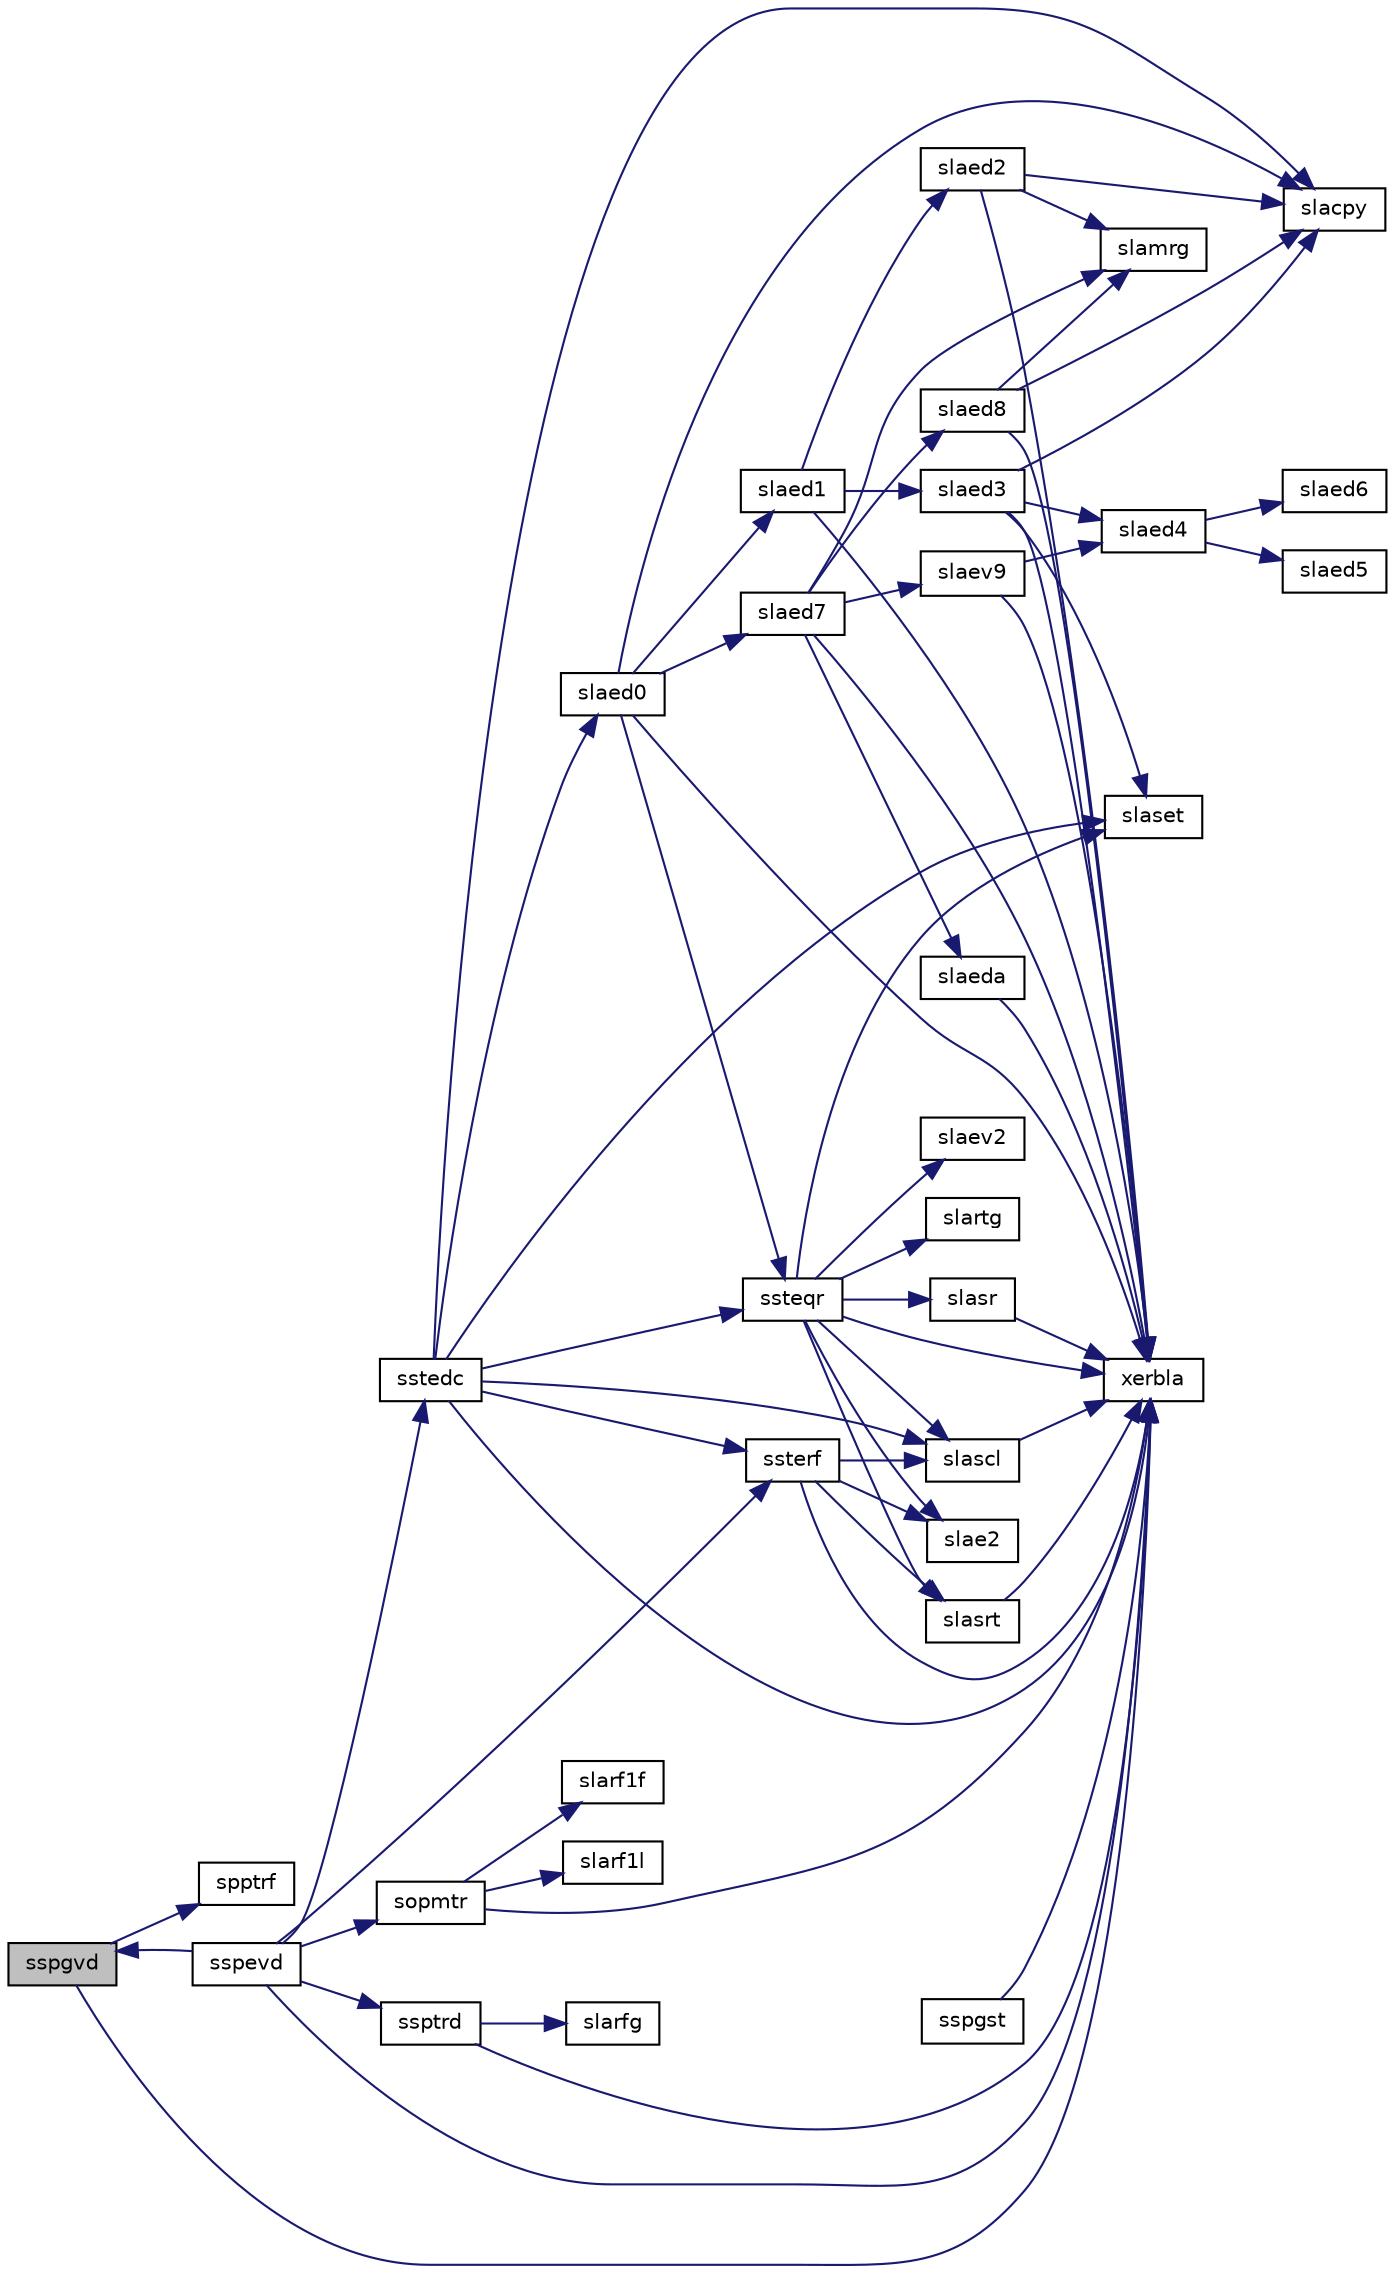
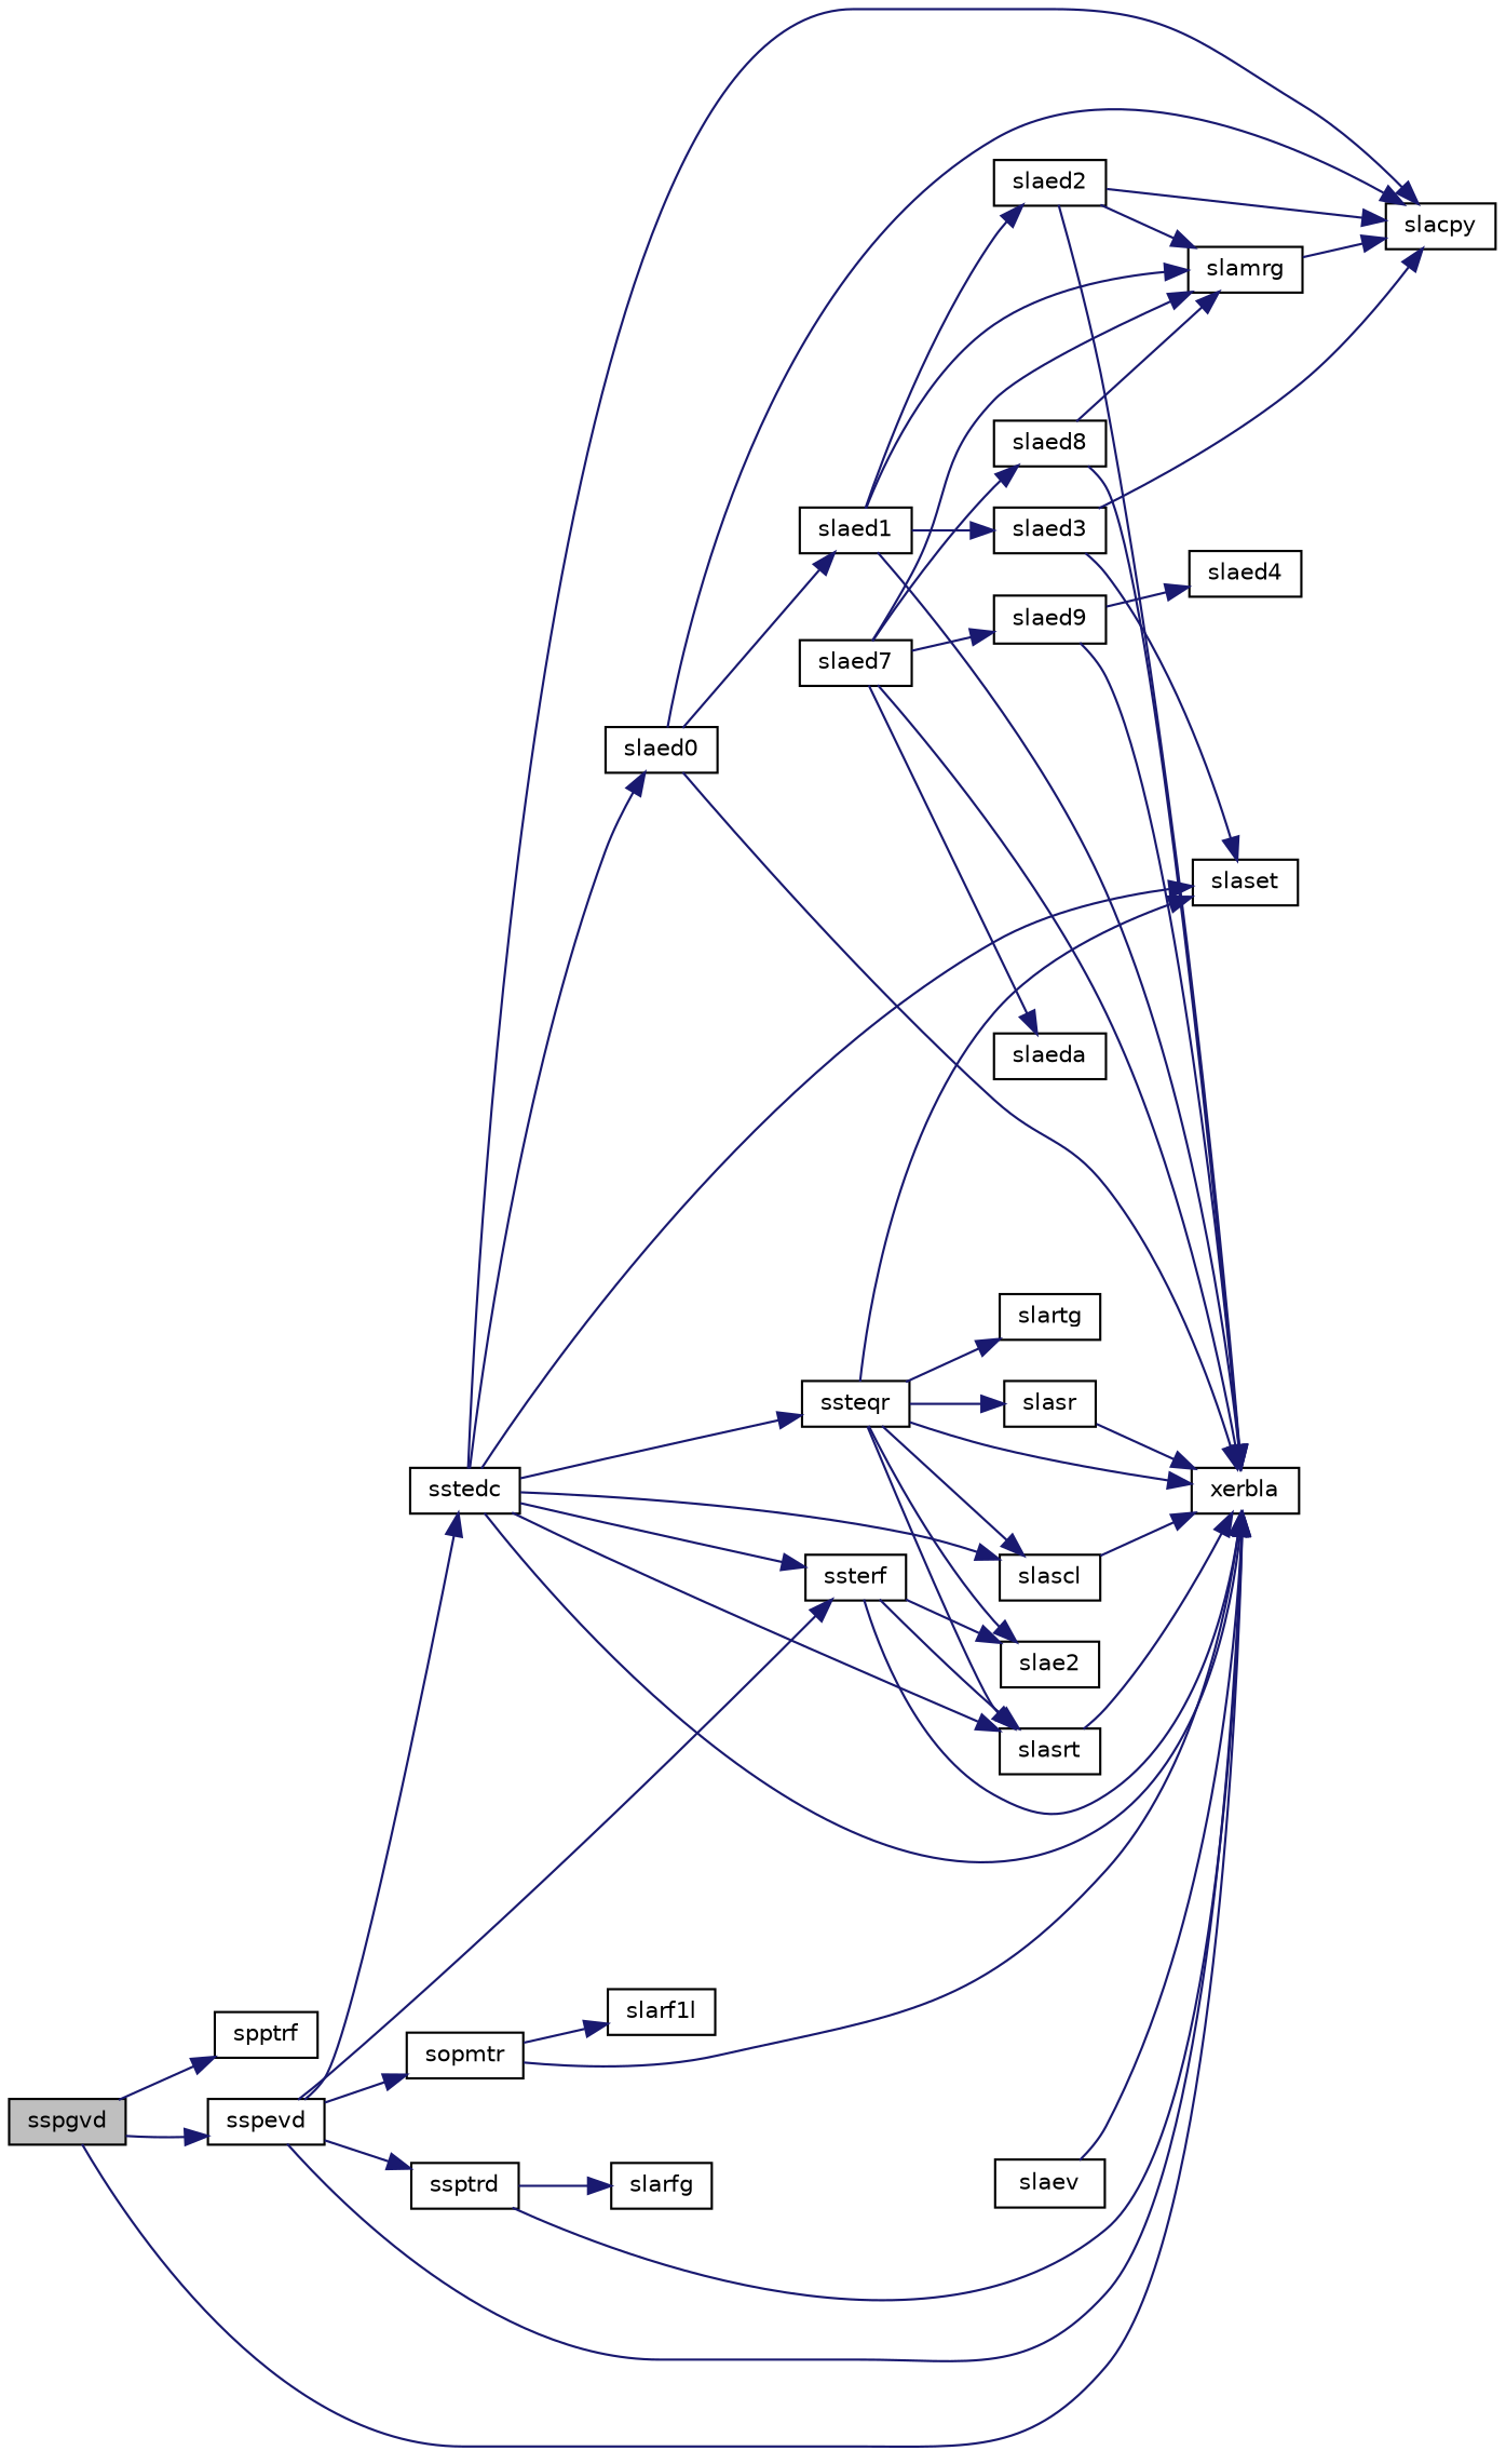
  digraph {
    rankdir=LR
    node [color=black fillcolor=white fontname=Helvetica fontsize=10 shape=record style=filled]
    edge [color=midnightblue fontname=Helvetica fontsize=10 labelfontname=Helvetica labelfontsize=10 style=solid]
    n1 [fillcolor=grey75 fontcolor=black height=0.2 label=sspgvd width=0.4]
    n2 [height=0.2 label=spptrf width=0.4]
    n3 [height=0.2 label=xerbla width=0.4]
    n4 [height=0.2 label=sspevd width=0.4]
    n5 [height=0.2 label=sopmtr width=0.4]
    n6 [height=0.2 label=ssptrd width=0.4]
    n7 [height=0.2 label=sstedc width=0.4]
    n8 [height=0.2 label=ssterf width=0.4]
-   n9 [height=0.2 label=sspgst width=0.4]
-   n10 [height=0.2 label=slarf1f width=0.4]
+   n9 [height=0.2 label=slaev width=0.4]
    n11 [height=0.2 label=slarf1l width=0.4]
    n12 [height=0.2 label=slarfg width=0.4]
    n13 [height=0.2 label=slacpy width=0.4]
    n14 [height=0.2 label=slaed0 width=0.4]
    n15 [height=0.2 label=slaset width=0.4]
    n16 [height=0.2 label=ssteqr width=0.4]
    n17 [height=0.2 label=slascl width=0.4]
    n18 [height=0.2 label=slasrt width=0.4]
    n19 [height=0.2 label=slae2 width=0.4]
    n20 [height=0.2 label=slaed1 width=0.4]
    n21 [height=0.2 label=slaed7 width=0.4]
-   n22 [height=0.2 label=slaev2 width=0.4]
    n23 [height=0.2 label=slartg width=0.4]
    n24 [height=0.2 label=slasr width=0.4]
    n25 [height=0.2 label=slaed2 width=0.4]
    n26 [height=0.2 label=slamrg width=0.4]
    n27 [height=0.2 label=slaed3 width=0.4]
    n28 [height=0.2 label=slaed8 width=0.4]
-   n29 [height=0.2 label=slaev9 width=0.4]
+   n29 [height=0.2 label=slaed9 width=0.4]
    n30 [height=0.2 label=slaeda width=0.4]
    n31 [height=0.2 label=slaed4 width=0.4]
-   n32 [height=0.2 label=slaed5 width=0.4]
-   n33 [height=0.2 label=slaed6 width=0.4]
    n1 -> n2
    n1 -> n3
-   n4 -> n1
+   n1 -> n4
    n4 -> n3
    n4 -> n5
    n4 -> n6
    n4 -> n7
    n4 -> n8
    n5 -> n3
-   n5 -> n10
    n5 -> n11
    n6 -> n3
    n6 -> n12
    n7 -> n3
    n7 -> n8
    n7 -> n13
    n7 -> n14
    n7 -> n15
    n7 -> n16
    n7 -> n17
+   n7 -> n18
    n8 -> n3
-   n8 -> n17
    n8 -> n18
    n8 -> n19
    n9 -> n3
    n14 -> n3
    n14 -> n13
-   n14 -> n16
    n14 -> n20
-   n14 -> n21
    n16 -> n3
    n16 -> n15
    n16 -> n17
    n16 -> n18
    n16 -> n19
-   n16 -> n22
    n16 -> n23
    n16 -> n24
    n17 -> n3
    n18 -> n3
    n20 -> n3
    n20 -> n25
+   n20 -> n26
    n20 -> n27
    n21 -> n3
    n21 -> n26
    n21 -> n28
    n21 -> n29
    n21 -> n30
    n24 -> n3
    n25 -> n3
    n25 -> n13
    n25 -> n26
-   n27 -> n3
    n27 -> n13
    n27 -> n15
-   n27 -> n31
    n28 -> n3
-   n28 -> n13
+   n26 -> n13
    n28 -> n26
    n29 -> n3
    n29 -> n31
-   n30 -> n3
-   n31 -> n32
-   n31 -> n33
  }
